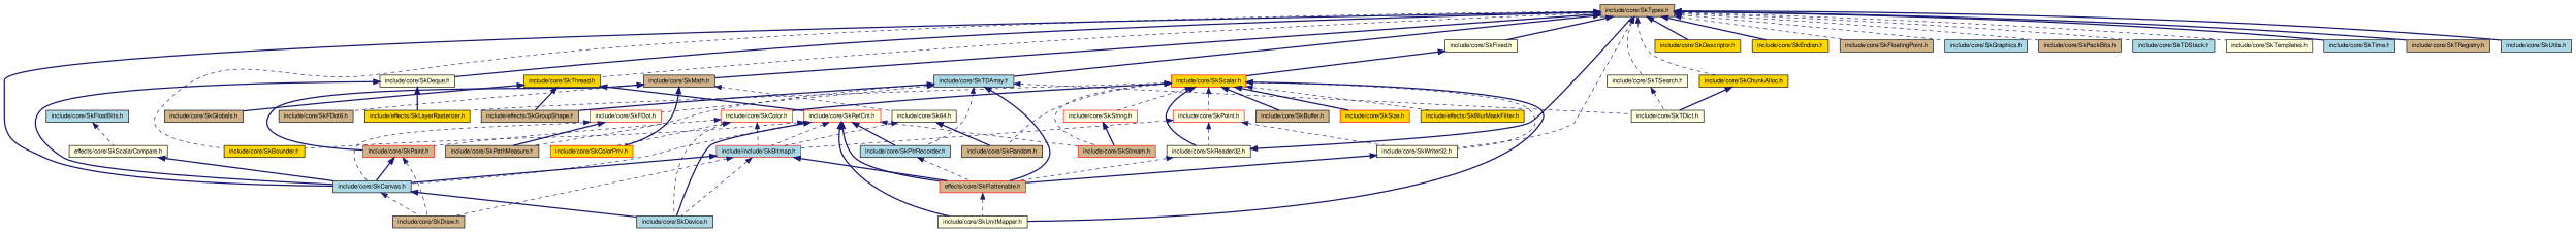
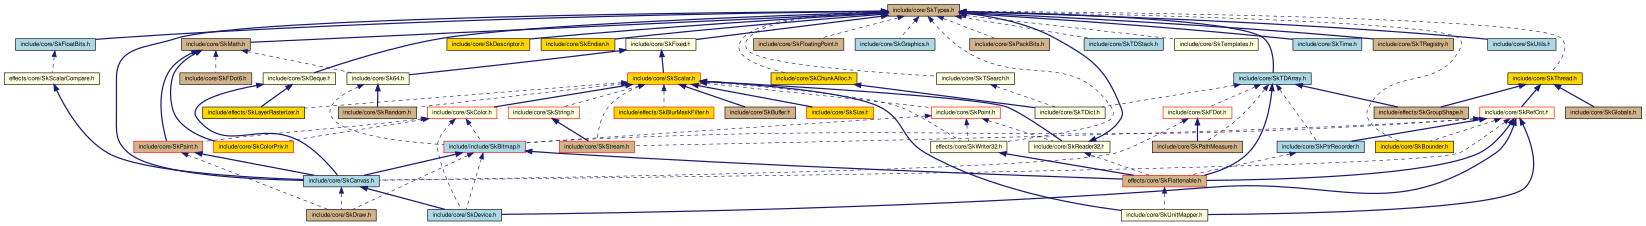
  digraph {
    node [color=black fillcolor=tan fontname=FreeSans fontsize=10 shape=record style=filled]
    edge [color=midnightblue dir=back fontname=FreeSans fontsize=10 labelfontname=FreeSans labelfontsize=10 style=dashed]
    n1 [fontcolor=black height=0.2 label="include/core/SkTypes.h" width=0.4]
    n2 [fillcolor=gold height=0.2 label="include/core/SkBounder.h" width=0.4]
    n3 [fillcolor=lightblue height=0.2 label="include/core/SkCanvas.h" width=0.4]
    n4 [fillcolor=gold height=0.2 label="include/core/SkChunkAlloc.h" width=0.4]
    n5 [fillcolor=lightyellow height=0.2 label="include/core/SkDeque.h" width=0.4]
    n6 [fillcolor=gold height=0.2 label="include/core/SkDescriptor.h" width=0.4]
    n7 [fillcolor=gold height=0.2 label="include/core/SkEndian.h" width=0.4]
    n8 [fillcolor=lightyellow height=0.2 label="include/core/SkFixed.h" width=0.4]
-   n9 [fillcolor=lightyellow height=0.2 label="include/core/SkWriter32.h" width=0.4]
+   n9 [fillcolor=lightyellow height=0.2 label="effects/core/SkWriter32.h" width=0.4]
    n10 [fillcolor=lightblue height=0.2 label="include/core/SkFloatBits.h" width=0.4]
    n11 [height=0.2 label="include/core/SkFloatingPoint.h" width=0.4]
    n12 [fillcolor=lightblue height=0.2 label="include/core/SkGraphics.h" width=0.4]
    n13 [height=0.2 label="include/core/SkMath.h" width=0.4]
    n14 [height=0.2 label="include/core/SkPackBits.h" width=0.4]
    n15 [fillcolor=lightblue height=0.2 label="include/core/SkTDArray.h" width=0.4]
    n16 [fillcolor=lightblue height=0.2 label="include/core/SkTDStack.h" width=0.4]
    n17 [fillcolor=lightyellow height=0.2 label="include/core/SkTemplates.h" width=0.4]
    n18 [fillcolor=gold height=0.2 label="include/core/SkThread.h" width=0.4]
    n19 [fillcolor=lightblue height=0.2 label="include/core/SkTime.h" width=0.4]
    n20 [height=0.2 label="include/core/SkTRegistry.h" width=0.4]
    n21 [fillcolor=lightyellow height=0.2 label="include/core/SkTSearch.h" width=0.4]
    n22 [fillcolor=lightblue height=0.2 label="include/core/SkUtils.h" width=0.4]
    n23 [fillcolor=lightblue height=0.2 label="include/core/SkDevice.h" width=0.4]
    n24 [height=0.2 label="include/core/SkDraw.h" width=0.4]
    n25 [fillcolor=lightyellow height=0.2 label="include/core/SkTDict.h" width=0.4]
    n26 [fillcolor=gold height=0.2 label="include/effects/SkLayerRasterizer.h" width=0.4]
    n27 [fillcolor=lightyellow height=0.2 label="include/core/Sk64.h" width=0.4]
    n28 [color=red fillcolor=gold height=0.2 label="include/core/SkScalar.h" width=0.4]
    n29 [fillcolor=lightyellow height=0.2 label="include/core/SkReader32.h" width=0.4]
    n30 [color=red height=0.2 label="effects/core/SkFlattenable.h" width=0.4]
    n31 [fillcolor=lightyellow height=0.2 label="effects/core/SkScalarCompare.h" width=0.4]
    n32 [color=red fillcolor=gold height=0.2 label="include/core/SkColorPriv.h" width=0.4]
    n33 [color=red height=0.2 label="include/core/SkPaint.h" width=0.4]
    n34 [height=0.2 label="include/core/SkFDot6.h" width=0.4]
    n35 [color=red fillcolor=lightyellow height=0.2 label="include/core/SkFDot.h" width=0.4]
    n36 [height=0.2 label="include/core/SkPathMeasure.h" width=0.4]
    n37 [fillcolor=lightblue height=0.2 label="include/core/SkPtrRecorder.h" width=0.4]
    n38 [height=0.2 label="include/effects/SkGroupShape.h" width=0.4]
    n39 [height=0.2 label="include/core/SkGlobals.h" width=0.4]
    n40 [color=red fillcolor=lightyellow height=0.2 label="include/core/SkRefCnt.h" width=0.4]
    n41 [color=red fillcolor=lightblue height=0.2 label="include/include/SkBitmap.h" width=0.4]
    n42 [height=0.2 label="include/core/SkRandom.h" width=0.4]
    n43 [fillcolor=lightyellow height=0.2 label="include/core/SkUnitMapper.h" width=0.4]
    n44 [height=0.2 label="include/core/SkBuffer.h" width=0.4]
    n45 [color=red fillcolor=lightyellow height=0.2 label="include/core/SkColor.h" width=0.4]
    n46 [color=red fillcolor=lightyellow height=0.2 label="include/core/SkPoint.h" width=0.4]
    n47 [color=red fillcolor=gold height=0.2 label="include/core/SkSize.h" width=0.4]
    n48 [color=red height=0.2 label="include/core/SkStream.h" width=0.4]
    n49 [color=red fillcolor=lightyellow height=0.2 label="include/core/SkString.h" width=0.4]
-   n50 [fillcolor=gold height=0.2 label="include/effects/SkBlurMaskFilter.h" width=0.4]
+   n50 [color=red fillcolor=gold height=0.2 label="include/effects/SkBlurMaskFilter.h" width=0.4]
    n1 -> n2
    n1 -> n3 [style=bold]
    n1 -> n4
    n1 -> n5 [style=bold]
    n1 -> n6 [style=bold]
    n1 -> n7 [style=bold]
    n1 -> n8 [style=bold]
    n1 -> n9
+   n1 -> n10 [style=bold]
    n1 -> n11
    n1 -> n12
    n1 -> n13 [style=bold]
    n1 -> n14
    n1 -> n15 [style=bold]
    n1 -> n16
    n1 -> n17
    n1 -> n18
    n1 -> n19 [style=bold]
    n1 -> n20 [style=bold]
    n1 -> n21
    n1 -> n22 [style=bold]
    n3 -> n23 [style=bold]
    n3 -> n24
    n4 -> n25 [style=bold]
    n5 -> n3 [style=bold]
    n5 -> n26 [style=bold]
+   n8 -> n27 [style=bold]
    n8 -> n28 [style=bold]
    n9 -> n30 [style=bold]
    n10 -> n31
    n13 -> n27
    n13 -> n32 [style=bold]
    n13 -> n33 [style=bold]
    n13 -> n34
    n15 -> n25
    n15 -> n30 [style=bold]
    n15 -> n35
    n15 -> n36
    n15 -> n37
    n15 -> n38 [style=bold]
    n18 -> n38 [style=bold]
    n18 -> n39 [style=bold]
    n18 -> n40 [style=bold]
    n21 -> n25
    n27 -> n41
    n27 -> n42 [style=bold]
    n28 -> n9
    n28 -> n26
    n28 -> n29 [style=bold]
    n28 -> n42
    n28 -> n43 [style=bold]
    n28 -> n44 [style=bold]
    n28 -> n45 [style=bold]
    n28 -> n46
    n28 -> n47 [style=bold]
    n28 -> n48
    n28 -> n49
    n28 -> n50
    n29 -> n1 [style=bold]
    n29 -> n30
    n30 -> n43
    n31 -> n3 [style=bold]
    n33 -> n3 [style=bold]
    n33 -> n24
    n35 -> n3
    n35 -> n36 [style=bold]
    n37 -> n30
    n40 -> n2
    n40 -> n3
    n40 -> n23 [style=bold]
    n40 -> n30 [style=bold]
    n40 -> n37 [style=bold]
    n40 -> n41
    n40 -> n43 [style=bold]
    n40 -> n48
    n41 -> n3 [style=bold]
    n41 -> n23
    n41 -> n24
    n41 -> n30 [style=bold]
    n45 -> n23
    n45 -> n32
    n45 -> n33
    n45 -> n41
    n46 -> n9
    n46 -> n29
    n46 -> n41
    n49 -> n48 [style=bold]
  }
